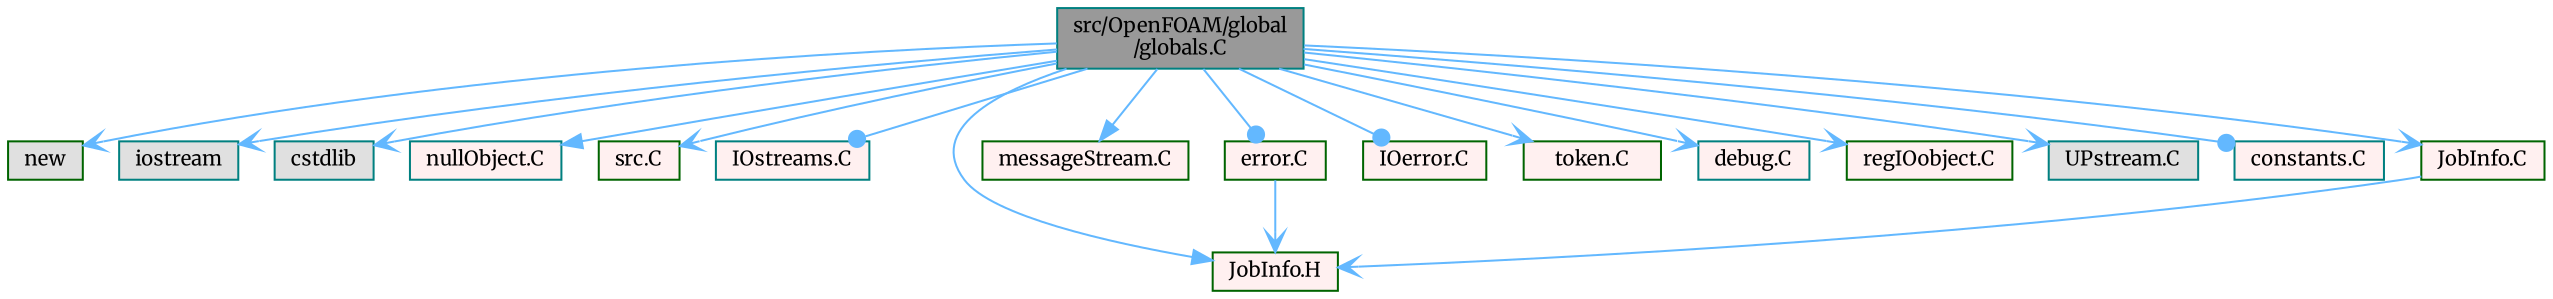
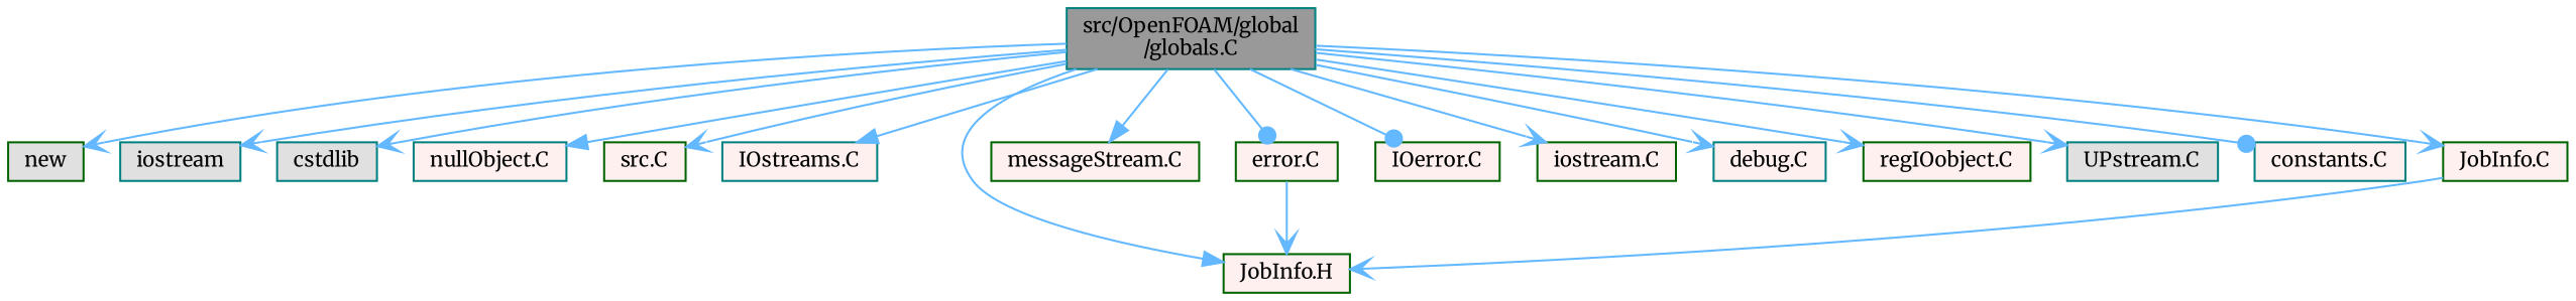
  digraph {
    fontname=Merriweather
    node [color=darkgreen fillcolor="#FFF0F0" fontname=Merriweather fontsize=10 shape=box style=filled]
    edge [arrowhead=vee color=steelblue1 fontname=Merriweather fontsize=10 labelfontname=Helvetica labelfontsize=10 style=solid]
    n1 [color=teal fillcolor=grey60 fontcolor=black height=0.2 label="src/OpenFOAM/global\l/globals.C" width=0.4]
    n2 [fillcolor="#E0E0E0" height=0.2 label=new width=0.4]
    n3 [color=teal fillcolor="#E0E0E0" height=0.2 label=iostream width=0.4]
    n4 [color=teal fillcolor="#E0E0E0" height=0.2 label=cstdlib width=0.4]
    n5 [color=teal height=0.2 label="nullObject.C" width=0.4]
    n6 [height=0.2 label="src.C" width=0.4]
    n7 [color=teal height=0.2 label="IOstreams.C" width=0.4]
    n8 [height=0.2 label="JobInfo.H" width=0.4]
    n9 [height=0.2 label="messageStream.C" width=0.4]
    n10 [height=0.2 label="error.C" width=0.4]
    n11 [height=0.2 label="IOerror.C" width=0.4]
-   n12 [height=0.2 label="token.C" width=0.4]
+   n12 [height=0.2 label="iostream.C" width=0.4]
    n13 [color=teal height=0.2 label="debug.C" width=0.4]
    n14 [height=0.2 label="regIOobject.C" width=0.4]
    n15 [color=teal fillcolor="#E0E0E0" height=0.2 label="UPstream.C" width=0.4]
    n16 [color=teal height=0.2 label="constants.C" width=0.4]
    n17 [height=0.2 label="JobInfo.C" width=0.4]
    n1 -> n2
    n1 -> n3
    n1 -> n4
    n1 -> n5 [arrowhead=normal]
    n1 -> n6
-   n1 -> n7 [arrowhead=dot]
+   n1 -> n7 [arrowhead=normal]
    n1 -> n8 [arrowhead=normal]
    n1 -> n9 [arrowhead=normal]
    n1 -> n10 [arrowhead=dot]
    n1 -> n11 [arrowhead=dot]
    n1 -> n12
    n1 -> n13
    n1 -> n14
    n1 -> n15
    n1 -> n16 [arrowhead=dot]
    n1 -> n17
    n10 -> n8
    n17 -> n8
  }
